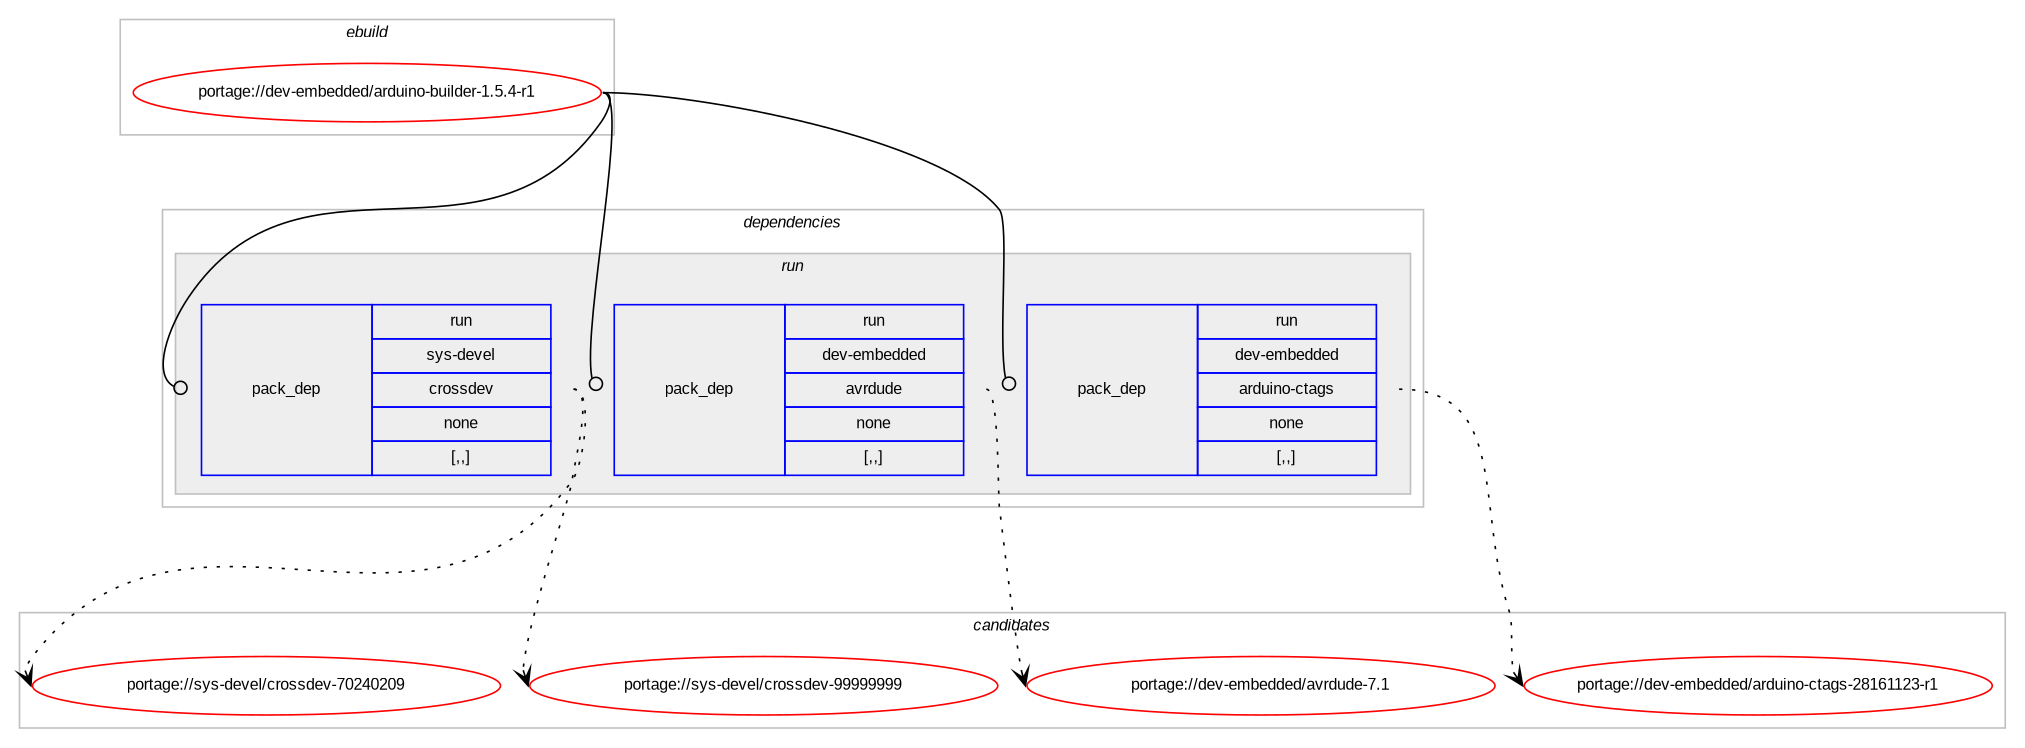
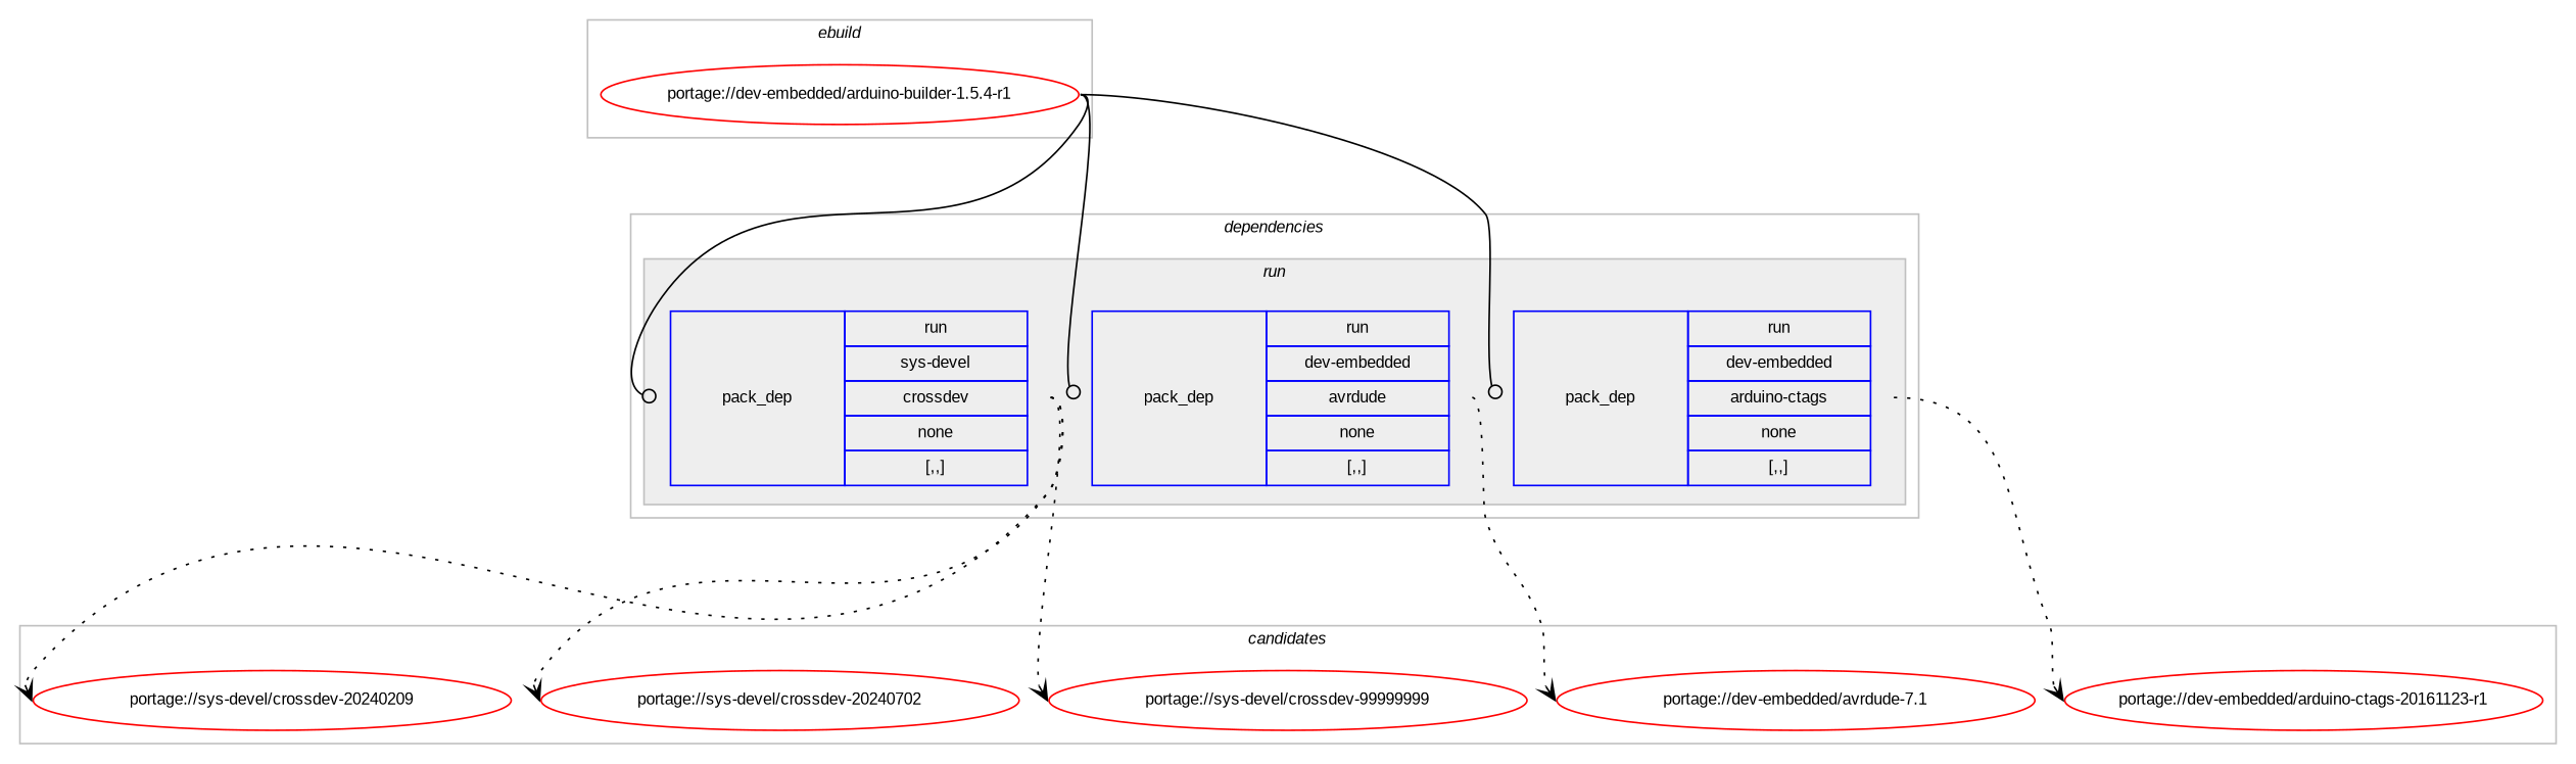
  digraph {
    compound=true
    concentrate=true
    fontname="Liberation Sans"
    fontsize=10
    newrank=true
    rankdir=TB
    ranksep=1.5
    node [color=red fontname="Liberation Sans" fontsize=10]
    edge [arrowhead=vee fontname="Liberation Sans" headport=w style=dotted tailport=e weight=100]
    n1 [label="portage://dev-embedded/arduino-builder-1.5.4-r1" width=4]
    n2 [color=blue label=<<TABLE BORDER="0" CELLBORDER="1" CELLSPACING="0" CELLPADDING="4" WIDTH="220"><TR><TD ROWSPAN="6" CELLPADDING="30">pack_dep</TD></TR><TR><TD WIDTH="110">run</TD></TR><TR><TD>dev-embedded</TD></TR><TR><TD>arduino-ctags</TD></TR><TR><TD>none</TD></TR><TR><TD>[,,]</TD></TR></TABLE>> shape=none]
    n3 [color=blue label=<<TABLE BORDER="0" CELLBORDER="1" CELLSPACING="0" CELLPADDING="4" WIDTH="220"><TR><TD ROWSPAN="6" CELLPADDING="30">pack_dep</TD></TR><TR><TD WIDTH="110">run</TD></TR><TR><TD>dev-embedded</TD></TR><TR><TD>avrdude</TD></TR><TR><TD>none</TD></TR><TR><TD>[,,]</TD></TR></TABLE>> shape=none]
    n4 [color=blue label=<<TABLE BORDER="0" CELLBORDER="1" CELLSPACING="0" CELLPADDING="4" WIDTH="220"><TR><TD ROWSPAN="6" CELLPADDING="30">pack_dep</TD></TR><TR><TD WIDTH="110">run</TD></TR><TR><TD>sys-devel</TD></TR><TR><TD>crossdev</TD></TR><TR><TD>none</TD></TR><TR><TD>[,,]</TD></TR></TABLE>> shape=none]
-   n5 [label="portage://dev-embedded/arduino-ctags-28161123-r1" width=4]
+   n5 [label="portage://dev-embedded/arduino-ctags-20161123-r1" width=4]
    n6 [label="portage://dev-embedded/avrdude-7.1" width=4]
    n7 [label="portage://sys-devel/crossdev-99999999" width=4]
-   n9 [label="portage://sys-devel/crossdev-70240209" width=4]
+   n8 [label="portage://sys-devel/crossdev-20240702" width=4]
+   n9 [label="portage://sys-devel/crossdev-20240209" width=4]
    subgraph cluster_1 {
      color=gray
      label=<<i>ebuild</i>>
      n1
    }
    subgraph cluster_2 {
      color=gray
      label=<<i>dependencies</i>>
      subgraph cluster_3 {
        color=gray
        fillcolor="#eeeeee"
        label=<<i>compile</i>>
        style=filled
      }
      subgraph cluster_4 {
        color=gray
        fillcolor="#eeeeee"
        label=<<i>compile and run</i>>
        style=filled
      }
      subgraph cluster_5 {
        color=gray
        fillcolor="#eeeeee"
        label=<<i>run</i>>
        style=filled
        subgraph sub_6 {
          color=gray
          fillcolor="#eeeeee"
          label=<<i>run</i>>
          style=filled
          n2
        }
        subgraph sub_7 {
          color=gray
          fillcolor="#eeeeee"
          label=<<i>run</i>>
          style=filled
          n3
        }
        subgraph sub_8 {
          color=gray
          fillcolor="#eeeeee"
          label=<<i>run</i>>
          style=filled
          n4
        }
      }
    }
    subgraph cluster_9 {
      color=gray
      label=<<i>candidates</i>>
      rank=same
      subgraph sub_10 {
        color=black
        label=<<i>candidates</i>>
        nodesep=1
        rank=same
        n5
      }
      subgraph sub_11 {
        color=black
        label=<<i>candidates</i>>
        nodesep=1
        rank=same
        n6
      }
      subgraph sub_12 {
        color=black
        label=<<i>candidates</i>>
        nodesep=1
        rank=same
        n7
+       n8
        n9
      }
    }
    n1 -> n2 [arrowhead=odot style=solid weight=20]
    n1 -> n3 [arrowhead=odot style=solid weight=20]
    n1 -> n4 [arrowhead=odot style=solid weight=20]
    n2 -> n5
    n3 -> n6
    n4 -> n7
+   n4 -> n8
    n4 -> n9
  }
